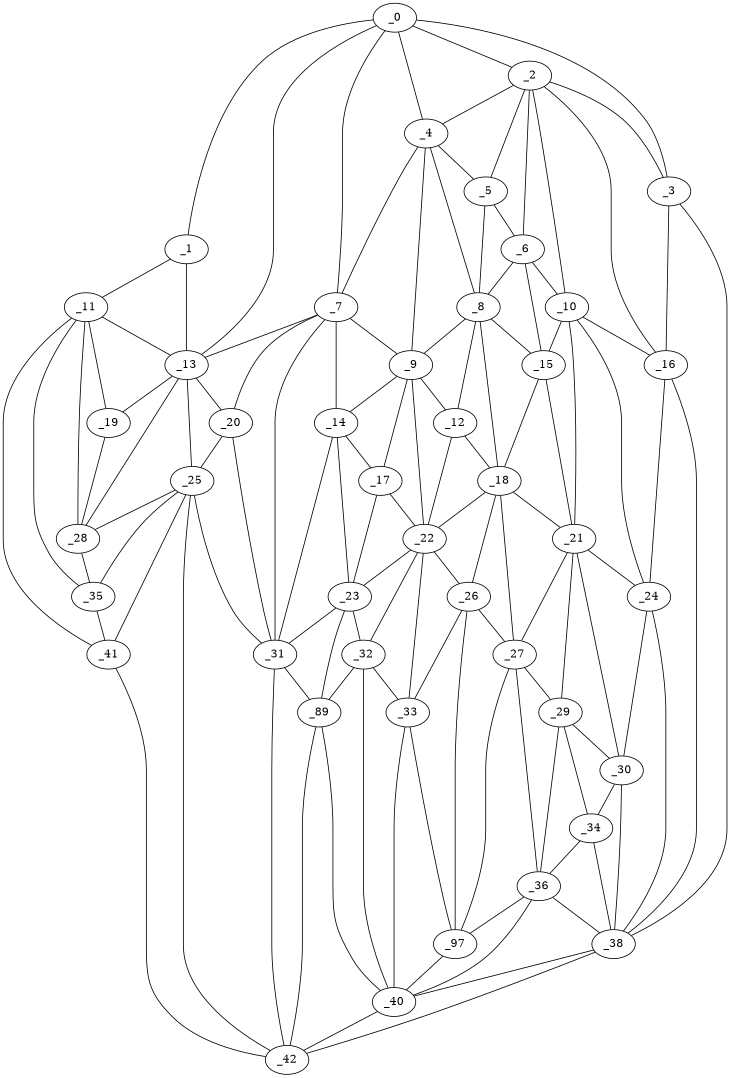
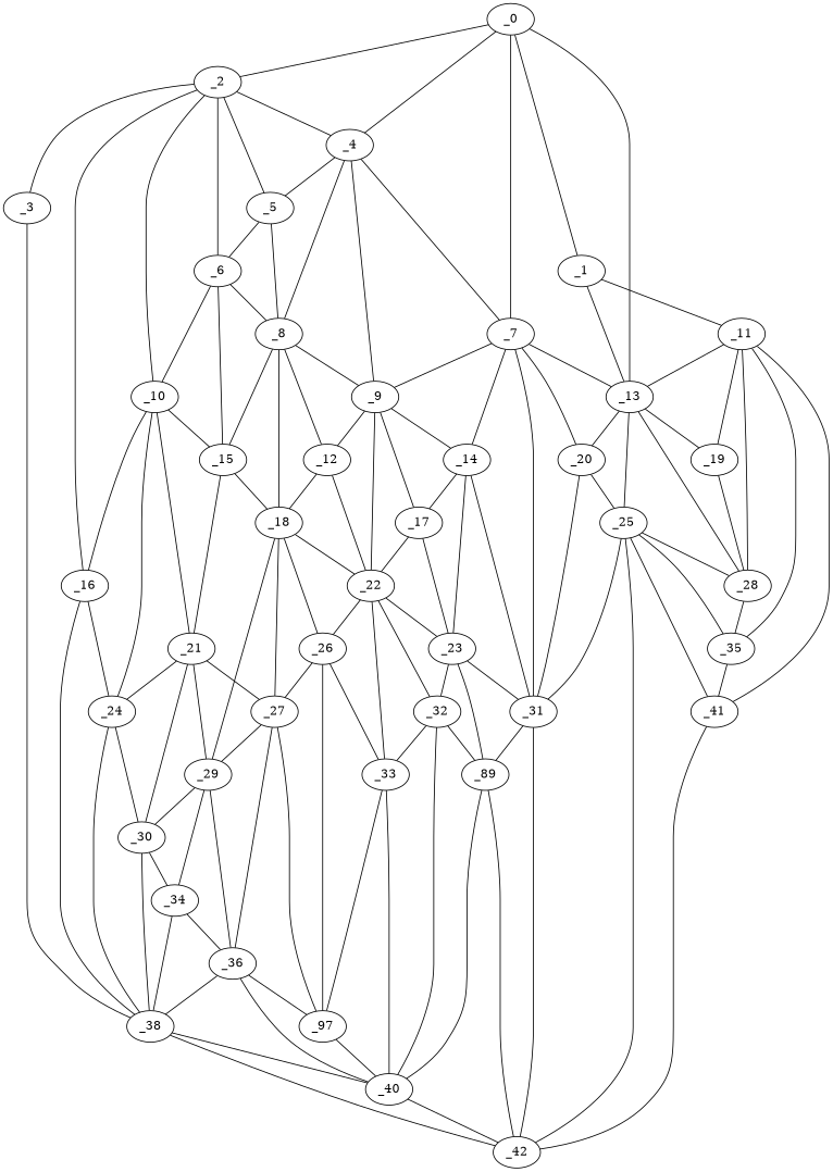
  graph {
    node [x=68 y=83]
    edge [valence=2]
    _0 [x=39 y=8]
    _1 [x=48 y=3]
    _2 [x=48 y=94]
    _3 [x=49 y=122]
    _4 [x=51 y=78]
    _7 [x=61 y=42]
    _13 [y=21]
    _11 [x=66 y=4]
    _5 [x=57]
    _6 [x=60 y=90]
    _10 [x=65 y=98]
    _16 [y=105]
    _38 [x=91 y=109]
    _8 [x=62 y=80]
    _9 [x=63 y=59]
    _14 [y=52]
    _20 [x=74 y=29]
    _31 [x=83 y=43]
    _19 [x=73 y=12]
    _28 [x=82 y=13]
    _25 [x=79 y=29]
    _35 [x=88 y=12]
    _41 [x=96 y=10]
    _15 [y=89]
    _21 [x=74 y=92]
    _24 [x=78 y=102]
    _42 [x=99 y=49]
    _40 [x=94 y=70]
    _12 [x=67 y=77]
    _18 [x=71 y=85]
    _17 [x=69 y=56]
    _22 [x=76 y=72]
    _23 [x=77 y=56]
    n34 [label=_89 x=92 y=62]
    _27 [x=81]
    _29 [x=82 y=89]
    _30 [x=82 y=100]
    _26 [x=81 y=77]
    _32 [x=85 y=66]
    _33 [x=85 y=72]
    n41 [label=_97 x=89 y=80]
    _36 [x=88 y=85]
    _34 [x=87 y=96]
    _0 -- _1 [valence=1]
    _0 -- _2
-   _0 -- _3 [valence=1]
    _0 -- _4
    _0 -- _7 [valence=1]
    _0 -- _13
    _1 -- _13
    _1 -- _11 [valence=1]
    _2 -- _3
    _2 -- _4
    _2 -- _5 [valence=1]
    _2 -- _6 [valence=1]
    _2 -- _10
    _2 -- _16 [valence=1]
-   _3 -- _16
    _3 -- _38 [valence=1]
    _4 -- _7
    _4 -- _5 [valence=1]
    _4 -- _8
    _4 -- _9 [valence=1]
    _7 -- _13
    _7 -- _9
    _7 -- _14
    _7 -- _20 [valence=1]
    _7 -- _31 [valence=1]
    _13 -- _20
    _13 -- _19
    _13 -- _28
    _13 -- _25 [valence=1]
    _11 -- _13 [valence=1]
    _11 -- _19
    _11 -- _28
    _11 -- _35 [valence=1]
    _11 -- _41 [valence=1]
    _5 -- _6
    _5 -- _8
    _6 -- _10
    _6 -- _8
    _6 -- _15
    _10 -- _16
    _10 -- _15
    _10 -- _21
    _10 -- _24
    _16 -- _38
    _16 -- _24
    _38 -- _42 [valence=1]
    _38 -- _40
    _8 -- _9 [valence=1]
    _8 -- _15 [valence=1]
    _8 -- _12 [valence=1]
    _8 -- _18
    _9 -- _14
    _9 -- _12
    _9 -- _17
    _9 -- _22 [valence=1]
    _14 -- _31
    _14 -- _17
    _14 -- _23 [valence=1]
    _20 -- _31
    _20 -- _25 [valence=1]
    _31 -- _42 [valence=1]
    _31 -- n34
    _19 -- _28 [valence=1]
    _28 -- _35
    _25 -- _31 [valence=1]
    _25 -- _28
    _25 -- _35 [valence=1]
    _25 -- _41
    _25 -- _42 [valence=1]
    _35 -- _41
    _41 -- _42 [valence=1]
    _15 -- _21
    _15 -- _18
    _21 -- _24 [valence=1]
    _21 -- _27
    _21 -- _29
    _21 -- _30
    _24 -- _38
    _24 -- _30
    _40 -- _42 [valence=1]
    _12 -- _18 [valence=1]
    _12 -- _22
-   _18 -- _21
+   _18 -- _29
    _18 -- _22
    _18 -- _27
    _18 -- _26
    _17 -- _22
    _17 -- _23
    _22 -- _23 [valence=1]
    _22 -- _26
    _22 -- _32
    _22 -- _33
    _23 -- _31
    _23 -- n34
    _23 -- _32
    n34 -- _42
    n34 -- _40 [valence=1]
    _27 -- _29
    _27 -- n41
    _27 -- _36 [valence=1]
    _29 -- _30
    _29 -- _36 [valence=1]
    _29 -- _34
    _30 -- _38
    _30 -- _34 [valence=1]
    _26 -- _27 [valence=1]
    _26 -- _33
    _26 -- n41
    _32 -- _40
    _32 -- n34
    _32 -- _33 [valence=1]
    _33 -- _40
    _33 -- n41
    n41 -- _40 [valence=1]
    _36 -- _38 [valence=1]
    _36 -- _40
    _36 -- n41
    _34 -- _38
    _34 -- _36 [valence=1]
  }
